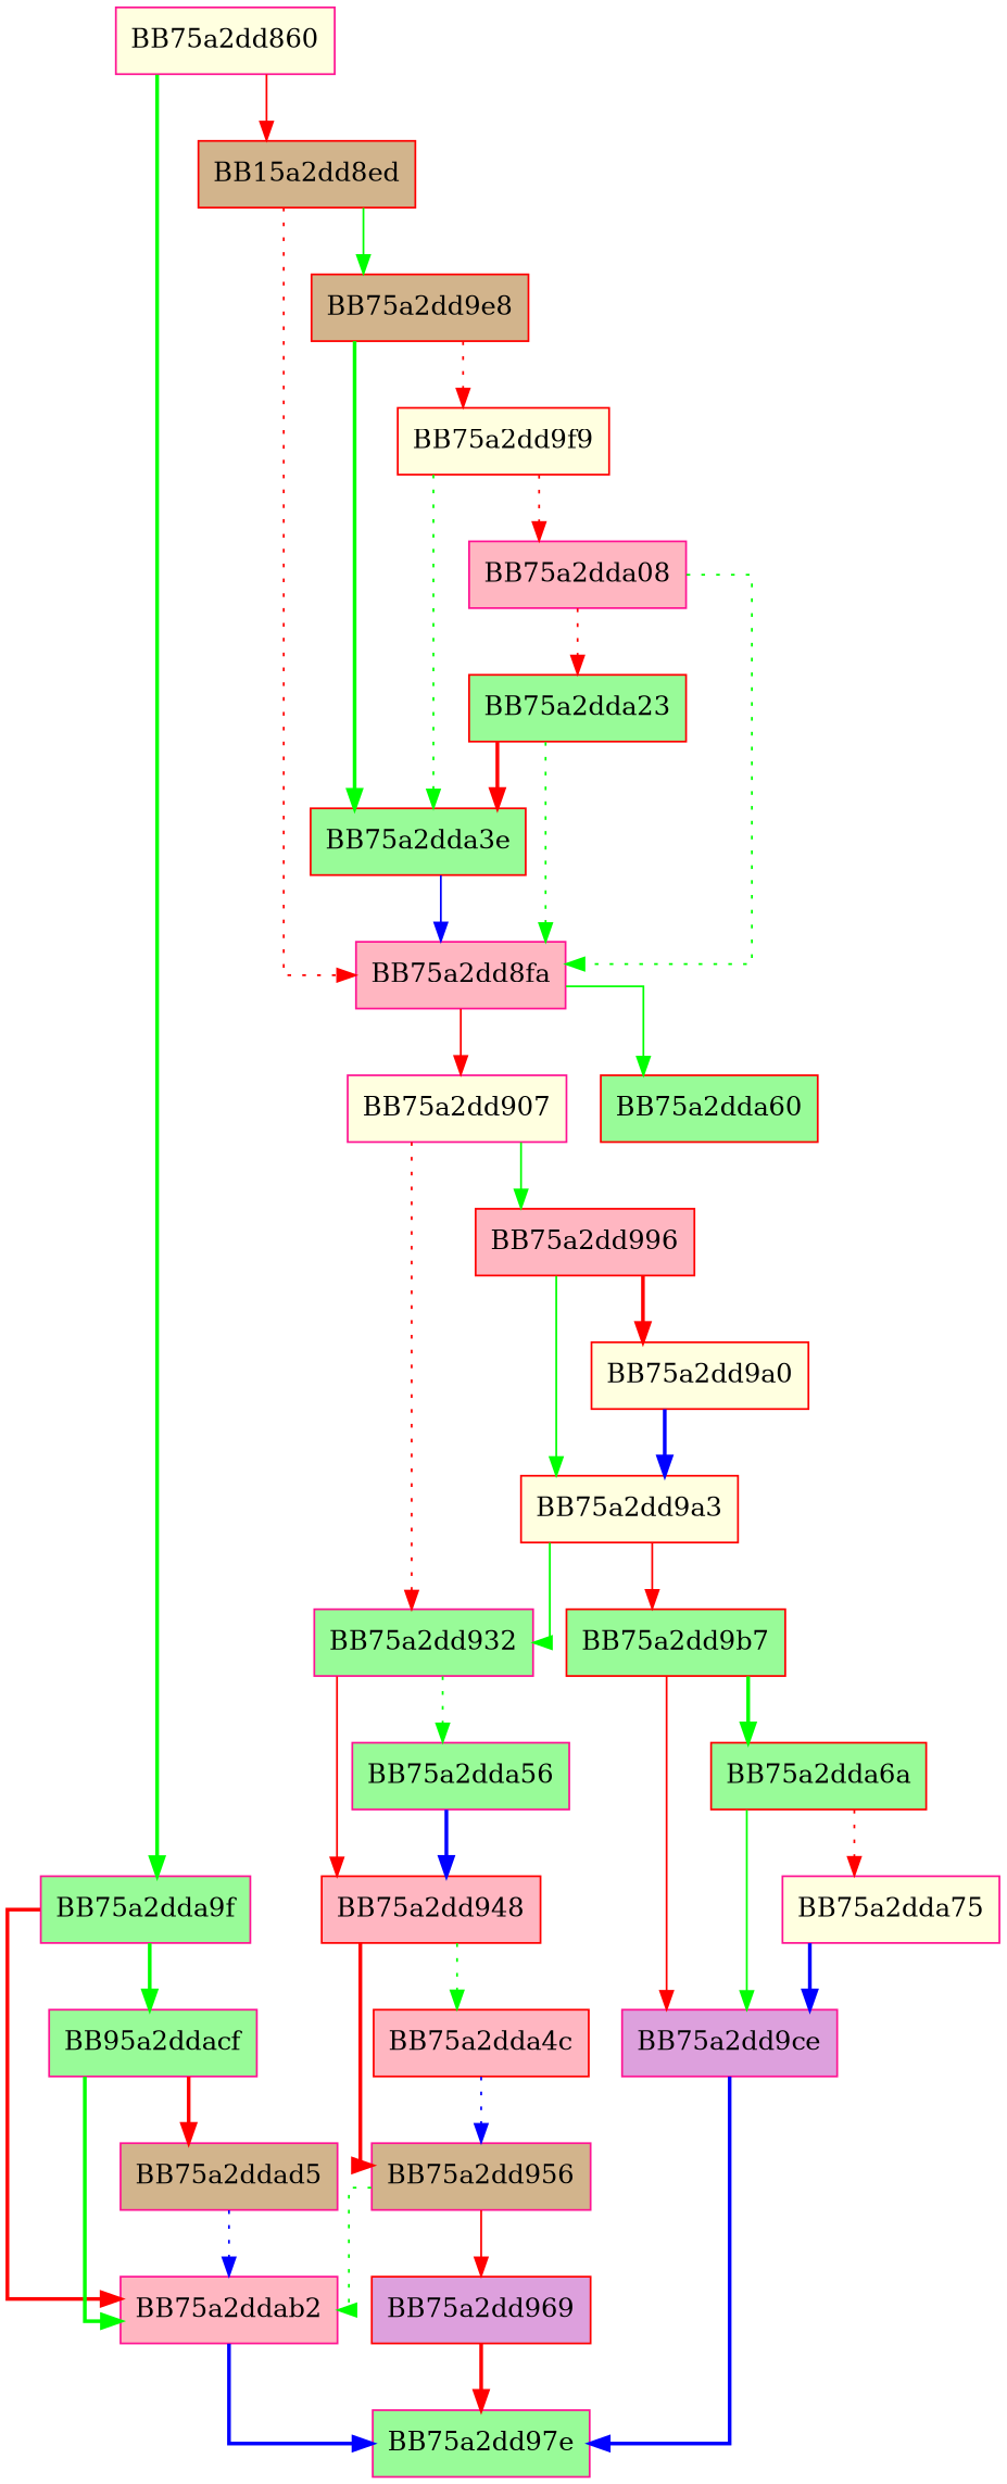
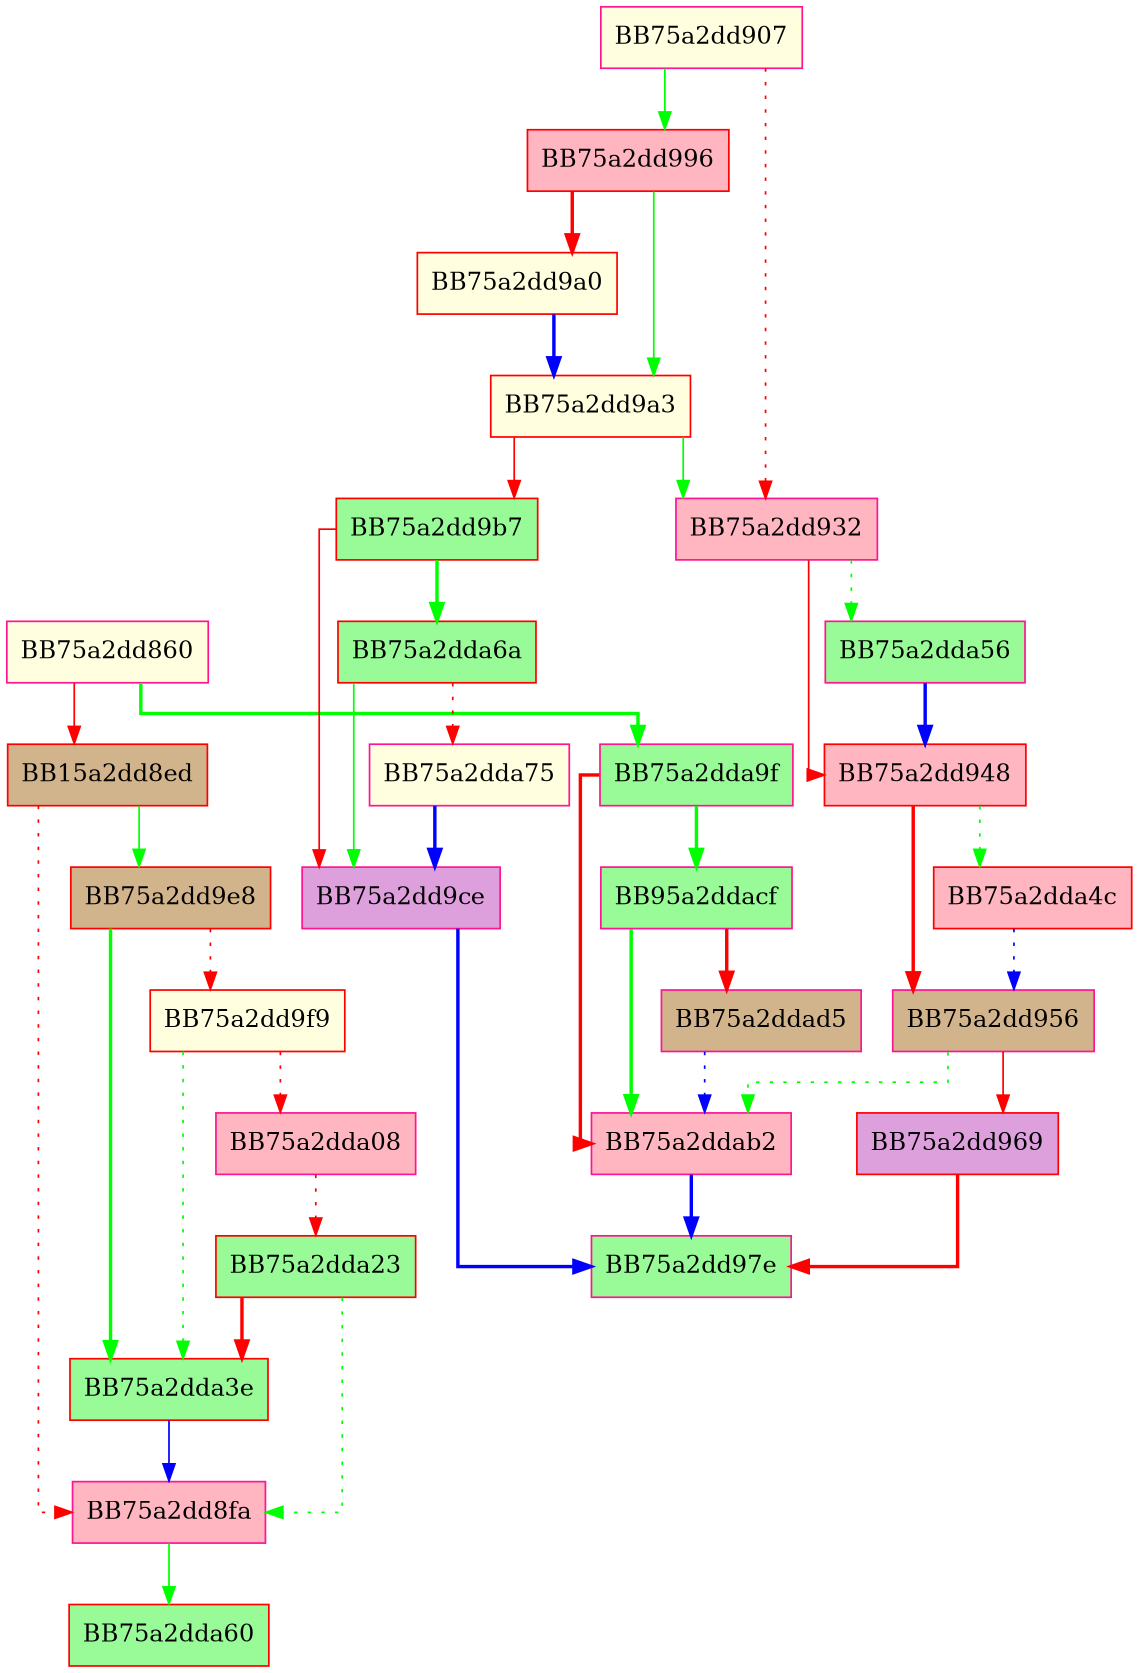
  digraph {
    splines=ortho
    node [color=deeppink fillcolor=palegreen shape=box style=filled]
    edge [color=red style=bold]
    BB75a2dd860 [fillcolor=lightyellow]
    BB75a2dda9f
    n3 [color=red fillcolor=tan label=BB15a2dd8ed]
    BB75a2ddab2 [fillcolor=lightpink]
    n5 [label=BB95a2ddacf]
    BB75a2dd9e8 [color=red fillcolor=tan]
    BB75a2dd8fa [fillcolor=lightpink]
    BB75a2dd97e
    BB75a2ddad5 [fillcolor=tan]
    BB75a2dda3e [color=red]
    BB75a2dd9f9 [color=red fillcolor=lightyellow]
    BB75a2dda60 [color=red]
    BB75a2dd907 [fillcolor=lightyellow]
    BB75a2dda08 [fillcolor=lightpink]
    BB75a2dd996 [color=red fillcolor=lightpink]
-   BB75a2dd932
+   BB75a2dd932 [fillcolor=lightpink]
    BB75a2dd9a3 [color=red fillcolor=lightyellow]
    BB75a2dd9a0 [color=red fillcolor=lightyellow]
    BB75a2dda56
    BB75a2dd948 [color=red fillcolor=lightpink]
    BB75a2dd9b7 [color=red]
    BB75a2dda4c [color=red fillcolor=lightpink]
    BB75a2dd956 [fillcolor=tan]
    BB75a2dd969 [color=red fillcolor=plum]
    BB75a2dda6a [color=red]
    BB75a2dd9ce [fillcolor=plum]
    BB75a2dda75 [fillcolor=lightyellow]
    BB75a2dda23 [color=red]
    BB75a2dd860 -> BB75a2dda9f [color=green]
    BB75a2dd860 -> n3 [style=solid]
    BB75a2dda9f -> BB75a2ddab2
    BB75a2dda9f -> n5 [color=green]
    n3 -> BB75a2dd9e8 [color=green style=solid]
    n3 -> BB75a2dd8fa [style=dotted]
    BB75a2ddab2 -> BB75a2dd97e [color=blue]
    n5 -> BB75a2ddab2 [color=green]
    n5 -> BB75a2ddad5
    BB75a2dd9e8 -> BB75a2dda3e [color=green]
    BB75a2dd9e8 -> BB75a2dd9f9 [style=dotted]
    BB75a2dd8fa -> BB75a2dda60 [color=green style=solid]
-   BB75a2dd8fa -> BB75a2dd907 [style=solid]
    BB75a2ddad5 -> BB75a2ddab2 [color=blue style=dotted]
    BB75a2dda3e -> BB75a2dd8fa [color=blue style=solid]
    BB75a2dd9f9 -> BB75a2dda3e [color=green style=dotted]
    BB75a2dd9f9 -> BB75a2dda08 [style=dotted]
    BB75a2dd907 -> BB75a2dd996 [color=green style=solid]
    BB75a2dd907 -> BB75a2dd932 [style=dotted]
-   BB75a2dda08 -> BB75a2dd8fa [color=green style=dotted]
    BB75a2dda08 -> BB75a2dda23 [style=dotted]
    BB75a2dd996 -> BB75a2dd9a3 [color=green style=solid]
    BB75a2dd996 -> BB75a2dd9a0
    BB75a2dd932 -> BB75a2dda56 [color=green style=dotted]
    BB75a2dd932 -> BB75a2dd948 [style=solid]
    BB75a2dd9a3 -> BB75a2dd932 [color=green style=solid]
    BB75a2dd9a3 -> BB75a2dd9b7 [style=solid]
    BB75a2dd9a0 -> BB75a2dd9a3 [color=blue]
    BB75a2dda56 -> BB75a2dd948 [color=blue]
    BB75a2dd948 -> BB75a2dda4c [color=green style=dotted]
    BB75a2dd948 -> BB75a2dd956
    BB75a2dd9b7 -> BB75a2dda6a [color=green]
    BB75a2dd9b7 -> BB75a2dd9ce [style=solid]
    BB75a2dda4c -> BB75a2dd956 [color=blue style=dotted]
    BB75a2dd956 -> BB75a2ddab2 [color=green style=dotted]
    BB75a2dd956 -> BB75a2dd969 [style=solid]
    BB75a2dd969 -> BB75a2dd97e
    BB75a2dda6a -> BB75a2dd9ce [color=green style=solid]
    BB75a2dda6a -> BB75a2dda75 [style=dotted]
    BB75a2dd9ce -> BB75a2dd97e [color=blue]
    BB75a2dda75 -> BB75a2dd9ce [color=blue]
    BB75a2dda23 -> BB75a2dd8fa [color=green style=dotted]
    BB75a2dda23 -> BB75a2dda3e
  }
